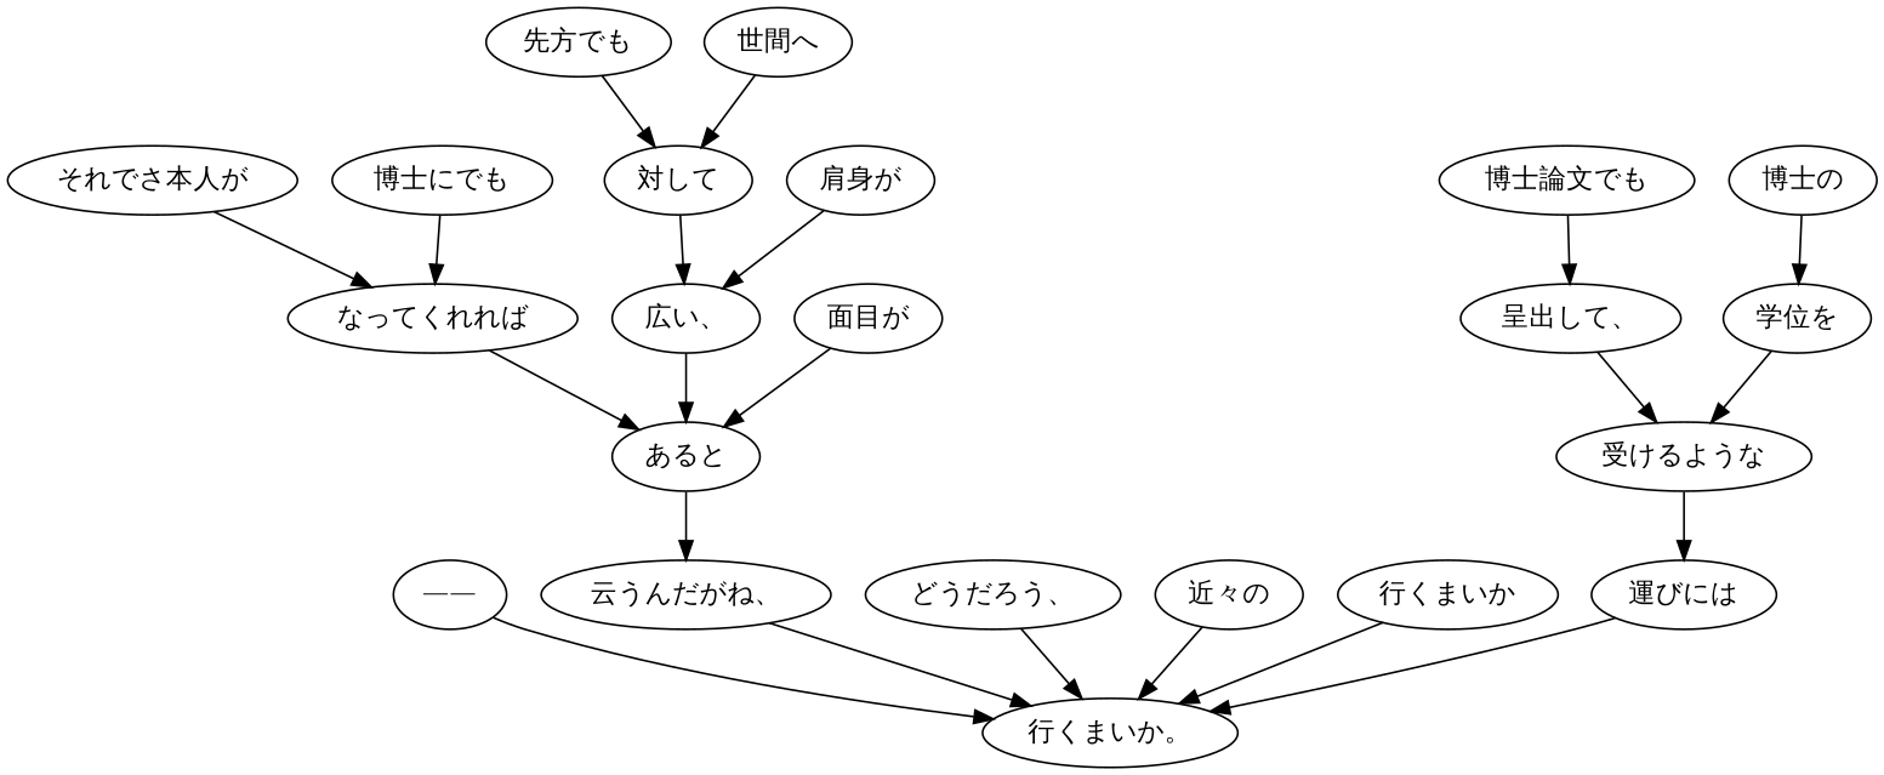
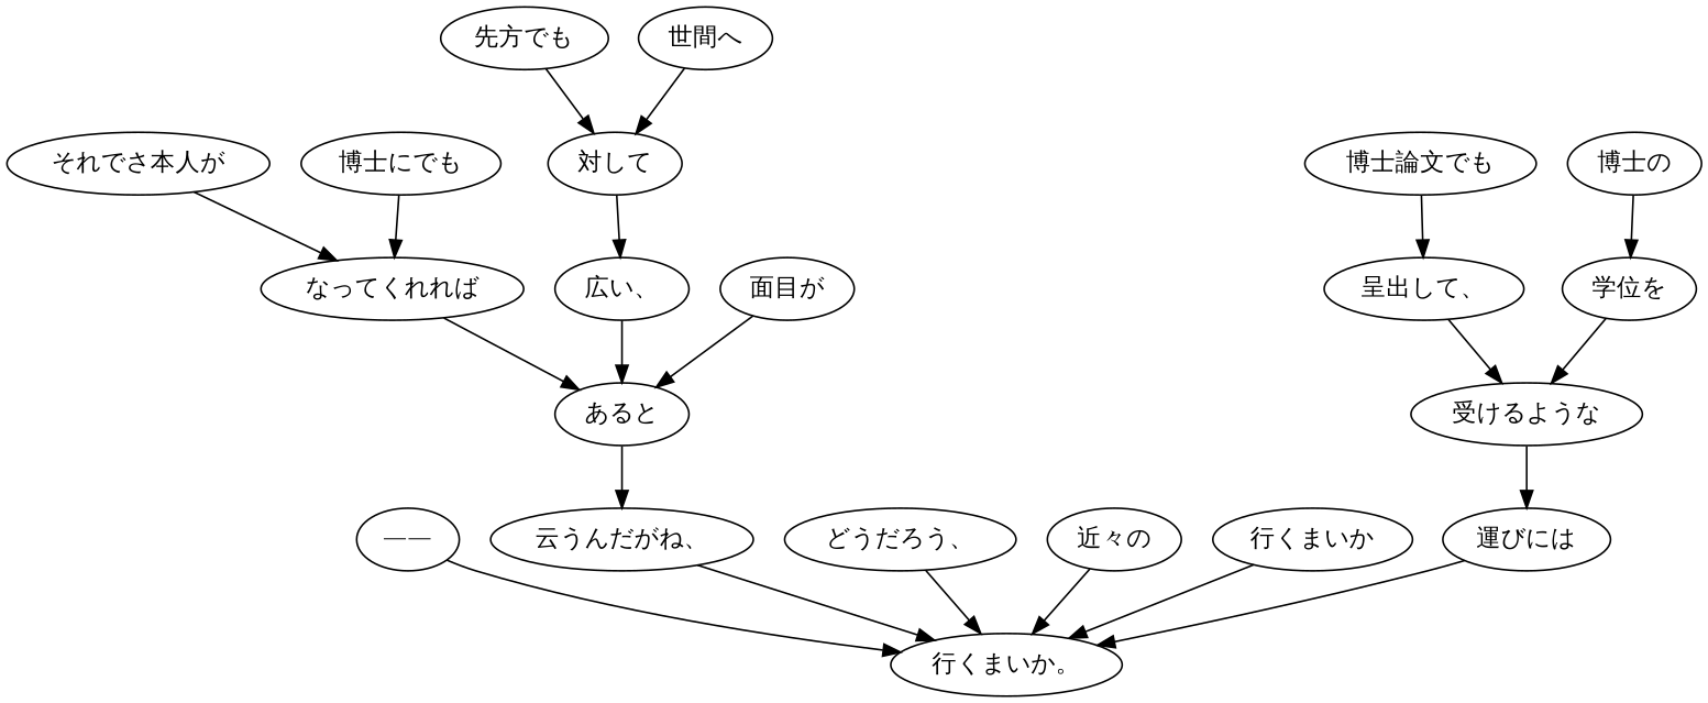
  digraph {
    n1 [label="——"]
    n2 [label="行くまいか。"]
    n3 [label="それでさ本人が"]
    n4 [label="なってくれれば"]
    n5 [label="あると"]
    n6 [label="博士にでも"]
    n7 [label="広い、"]
    n8 [label="先方でも"]
    n9 [label="対して"]
    n10 [label="世間へ"]
-   n11 [label="肩身が"]
    n12 [label="云うんだがね、"]
    n13 [label="面目が"]
    n14 [label="どうだろう、"]
    n15 [label="近々の"]
    n16 [label="行くまいか"]
    n17 [label="博士論文でも"]
    n18 [label="呈出して、"]
    n19 [label="受けるような"]
    n20 [label="運びには"]
    n21 [label="博士の"]
    n22 [label="学位を"]
    n1 -> n2
    n3 -> n4
    n4 -> n5
    n5 -> n12
    n6 -> n4
    n7 -> n5
    n8 -> n9
    n9 -> n7
    n10 -> n9
-   n11 -> n7
    n12 -> n2
    n13 -> n5
    n14 -> n2
    n15 -> n2
    n16 -> n2
    n17 -> n18
    n18 -> n19
    n19 -> n20
    n20 -> n2
    n21 -> n22
    n22 -> n19
  }
